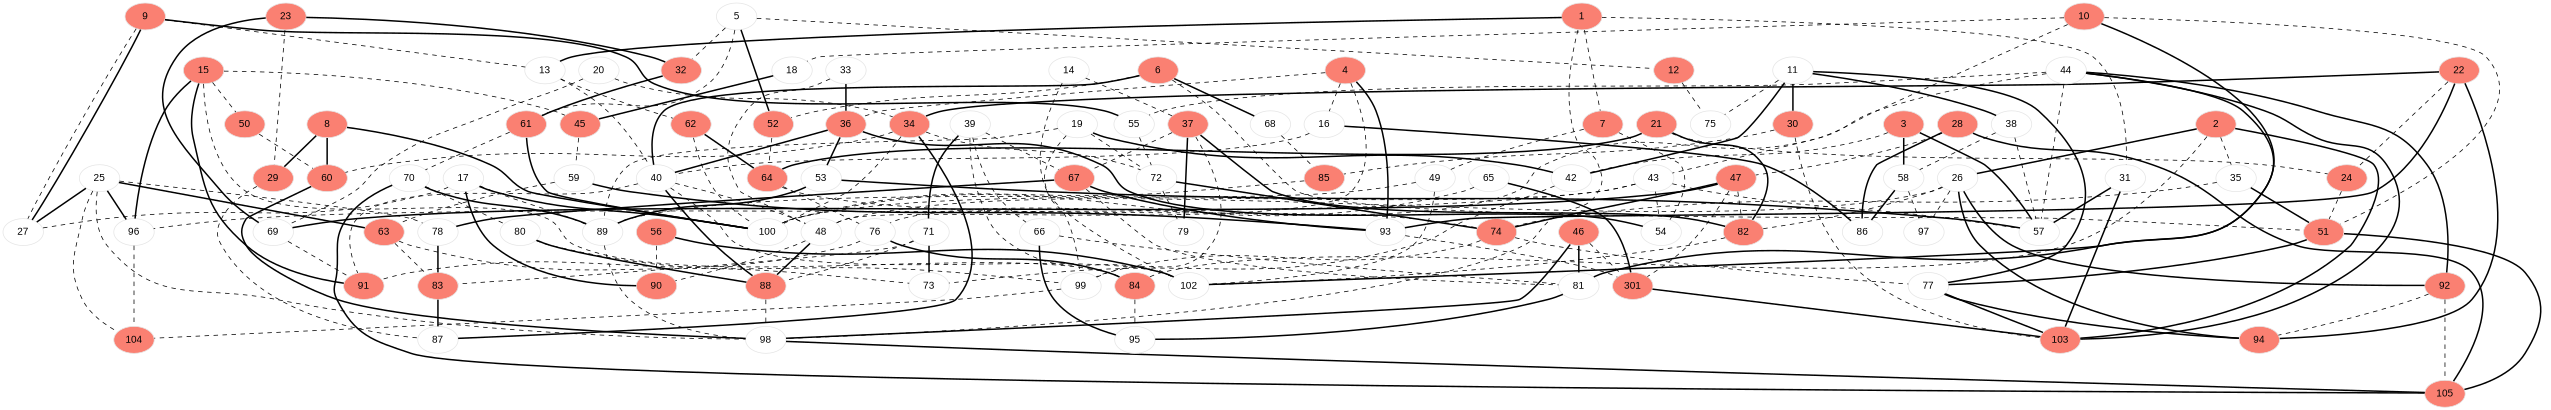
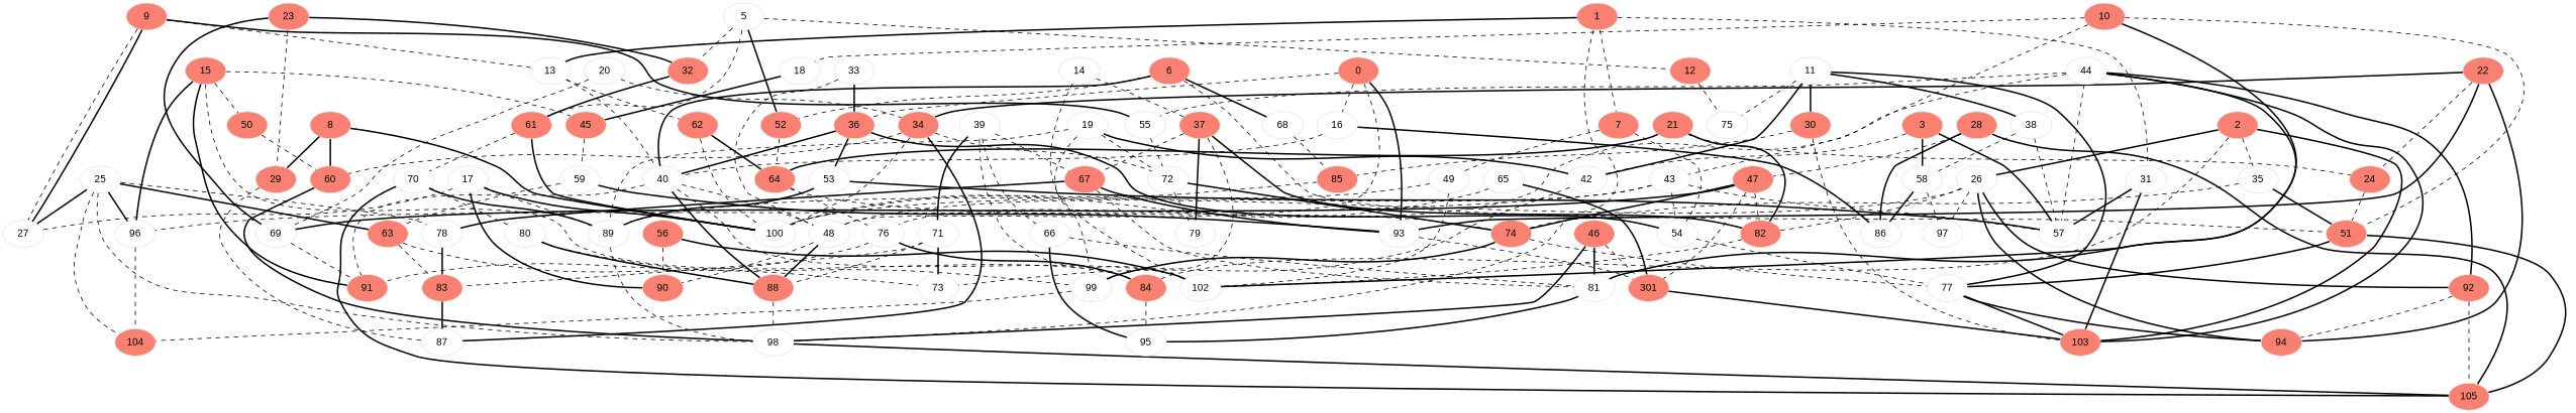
  graph {
    fontname="Liberation Sans"
    node [color=gray90 fillcolor=white fontname="Liberation Sans" style=filled]
    edge [fontname="Liberation Sans" style=dashed]
    1 [fillcolor=salmon]
    7 [fillcolor=salmon]
    13
    31
    98
    49
    54
    40
    62 [fillcolor=salmon]
    103 [fillcolor=salmon]
    57
    105 [fillcolor=salmon]
    2 [fillcolor=salmon]
    26
    35
    84 [fillcolor=salmon]
    48
    82 [fillcolor=salmon]
    94 [fillcolor=salmon]
    92 [fillcolor=salmon]
    97
    51 [fillcolor=salmon]
    74 [fillcolor=salmon]
    95
    3 [fillcolor=salmon]
    42
    58
    73
    86
-   4 [fillcolor=salmon]
+   4 [fillcolor=salmon label=0]
    16
    36 [fillcolor=salmon]
    93
    53
    90 [fillcolor=salmon]
    88 [fillcolor=salmon]
    n37 [fillcolor=salmon label=301]
    12 [fillcolor=salmon]
    5
    32 [fillcolor=salmon]
    52 [fillcolor=salmon]
    61 [fillcolor=salmon]
    75
    64 [fillcolor=salmon]
    100
    70
    6 [fillcolor=salmon]
    68
    102
    91 [fillcolor=salmon]
    77
    85 [fillcolor=salmon]
    89
    8 [fillcolor=salmon]
    29 [fillcolor=salmon]
    60 [fillcolor=salmon]
    87
    9 [fillcolor=salmon]
    27
    55
    72
    10 [fillcolor=salmon]
    18
    43
    45 [fillcolor=salmon]
    96
    11
    30 [fillcolor=salmon]
    38
    14
    37 [fillcolor=salmon]
    99
    67 [fillcolor=salmon]
    79
    15 [fillcolor=salmon]
    50 [fillcolor=salmon]
    59
    104 [fillcolor=salmon]
    17
    19
    34 [fillcolor=salmon]
    20
    69
    21 [fillcolor=salmon]
    24 [fillcolor=salmon]
    76
    22 [fillcolor=salmon]
    23 [fillcolor=salmon]
    25
    63 [fillcolor=salmon]
    78
    83 [fillcolor=salmon]
    28 [fillcolor=salmon]
    47 [fillcolor=salmon]
    33
    81
    39
    66
    71
    44
    46 [fillcolor=salmon]
    56 [fillcolor=salmon]
    80
    65
    1 -- 7
    1 -- 13 [style=bold]
    1 -- 31
    1 -- 98
    7 -- 49
    7 -- 54
    13 -- 40
    13 -- 62
    31 -- 103 [style=bold]
    31 -- 57 [style=bold]
    98 -- 105 [style=bold]
    49 -- 102
    49 -- 89
+   54 -- 77
    40 -- 48
    40 -- 88 [style=bold]
    40 -- 102
    40 -- 91
    62 -- 64 [style=bold]
    62 -- 100
    2 -- 103 [style=bold]
    2 -- 26 [style=bold]
    2 -- 35
    2 -- 84
    26 -- 48
    26 -- 82
    26 -- 94 [style=bold]
    26 -- 92 [style=bold]
    26 -- 97
    35 -- 51 [style=bold]
    35 -- 74
    84 -- 95
    48 -- 90
    48 -- 88 [style=bold]
    82 -- 102
    92 -- 105
    92 -- 94
    51 -- 105 [style=bold]
    51 -- 77 [style=bold]
    74 -- 77
-   74 -- 99
+   74 -- 99 [style=bold]
    3 -- 57 [style=bold]
    3 -- 42
    3 -- 58 [style=bold]
    42 -- 73
    58 -- 97
    58 -- 86 [style=bold]
    4 -- 48
    4 -- 16
    4 -- 36
    4 -- 93 [style=bold]
    16 -- 40
    16 -- 86 [style=bold]
    36 -- 54 [style=bold]
    36 -- 40 [style=bold]
    36 -- 53 [style=bold]
    93 -- n37
    53 -- 57 [style=bold]
    53 -- 89 [style=bold]
    88 -- 98
    n37 -- 103 [style=bold]
    12 -- 75
    5 -- 12
    5 -- 32
    5 -- 52 [style=bold]
    5 -- 61
    32 -- 61 [style=bold]
    52 -- 64
    61 -- 100 [style=bold]
    61 -- 70
    64 -- 74
    64 -- 76
    70 -- 105 [style=bold]
    70 -- 89 [style=bold]
    70 -- 80
    6 -- 40 [style=bold]
    6 -- 51
    6 -- 52
    6 -- 68 [style=bold]
    68 -- 85
    77 -- 103 [style=bold]
    77 -- 94 [style=bold]
    85 -- 100
    89 -- 98
    8 -- 100 [style=bold]
    8 -- 29 [style=bold]
    8 -- 60 [style=bold]
    29 -- 87
    60 -- 98 [style=bold]
    9 -- 13
    9 -- 27
    9 -- 27 [style=bold]
    9 -- 55 [style=bold]
    55 -- 72
    72 -- 74 [style=bold]
    72 -- 79
    10 -- 51
    10 -- 102 [style=bold]
    10 -- 18
    10 -- 43
    18 -- 45 [style=bold]
    43 -- 54
    43 -- 57
    43 -- 100
    43 -- 96
    45 -- 59
    96 -- 104
    11 -- 42 [style=bold]
    11 -- 75
    11 -- 77 [style=bold]
    11 -- 30 [style=bold]
    11 -- 38 [style=bold]
    30 -- 103
    30 -- 85
    38 -- 57
    38 -- 58
    14 -- 102
    14 -- 37
    37 -- 82 [style=bold]
    37 -- 99
    37 -- 67
    37 -- 79 [style=bold]
    99 -- 104
    67 -- 93 [style=bold]
    67 -- 78 [style=bold]
    67 -- 81
    15 -- 84
    15 -- 91 [style=bold]
    15 -- 45
    15 -- 96 [style=bold]
    15 -- 50
    50 -- 60
    59 -- 93 [style=bold]
    59 -- 63
    17 -- 90 [style=bold]
    17 -- 100 [style=bold]
    17 -- 89
    17 -- 27
    19 -- 42 [style=bold]
    19 -- 89
    19 -- 72
    19 -- 99
    34 -- 100
    34 -- 60
    34 -- 87 [style=bold]
    34 -- 72
    20 -- 34
    20 -- 69
    69 -- 91
    21 -- 82 [style=bold]
    21 -- 64 [style=bold]
    21 -- 24
    24 -- 51
    76 -- 84 [style=bold]
    76 -- 91
    22 -- 94 [style=bold]
    22 -- 93 [style=bold]
    22 -- 34 [style=bold]
    22 -- 24
    23 -- 32 [style=bold]
    23 -- 29
    23 -- 69 [style=bold]
    25 -- 98
    25 -- 27 [style=bold]
    25 -- 96 [style=bold]
    25 -- 104
    25 -- 63 [style=bold]
    25 -- 78
    63 -- 73
    63 -- 83
    78 -- 83 [style=bold]
    83 -- 87 [style=bold]
    28 -- 105 [style=bold]
    28 -- 86 [style=bold]
    28 -- 47
    47 -- 82
    47 -- 74 [style=bold]
    47 -- n37
    47 -- 69 [style=bold]
    33 -- 48
    33 -- 36 [style=bold]
    81 -- 95 [style=bold]
    39 -- 102
    39 -- 67
    39 -- 66
    39 -- 71 [style=bold]
    66 -- 95 [style=bold]
    66 -- 81
    71 -- 73 [style=bold]
    71 -- 88
    71 -- 83
    44 -- 103 [style=bold]
    44 -- 57
    44 -- 92 [style=bold]
    44 -- 55
    44 -- 76
    44 -- 81 [style=bold]
    46 -- 98 [style=bold]
    46 -- n37
    46 -- 81 [style=bold]
    56 -- 90
    56 -- 102 [style=bold]
    80 -- 88 [style=bold]
    80 -- 99
    65 -- n37 [style=bold]
    65 -- 100
  }
